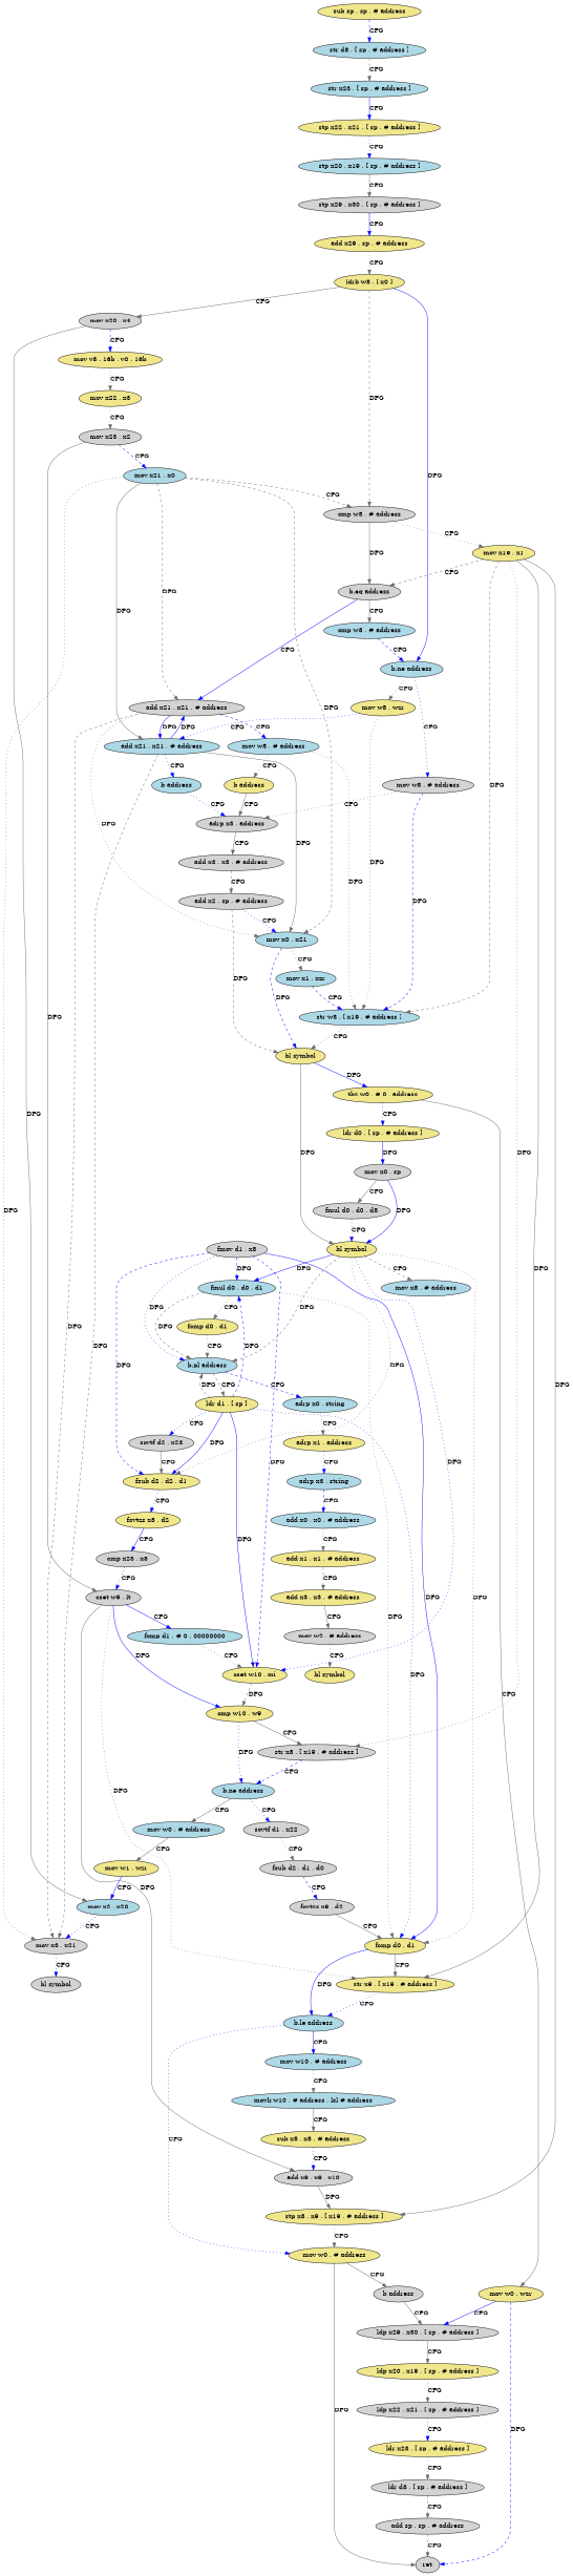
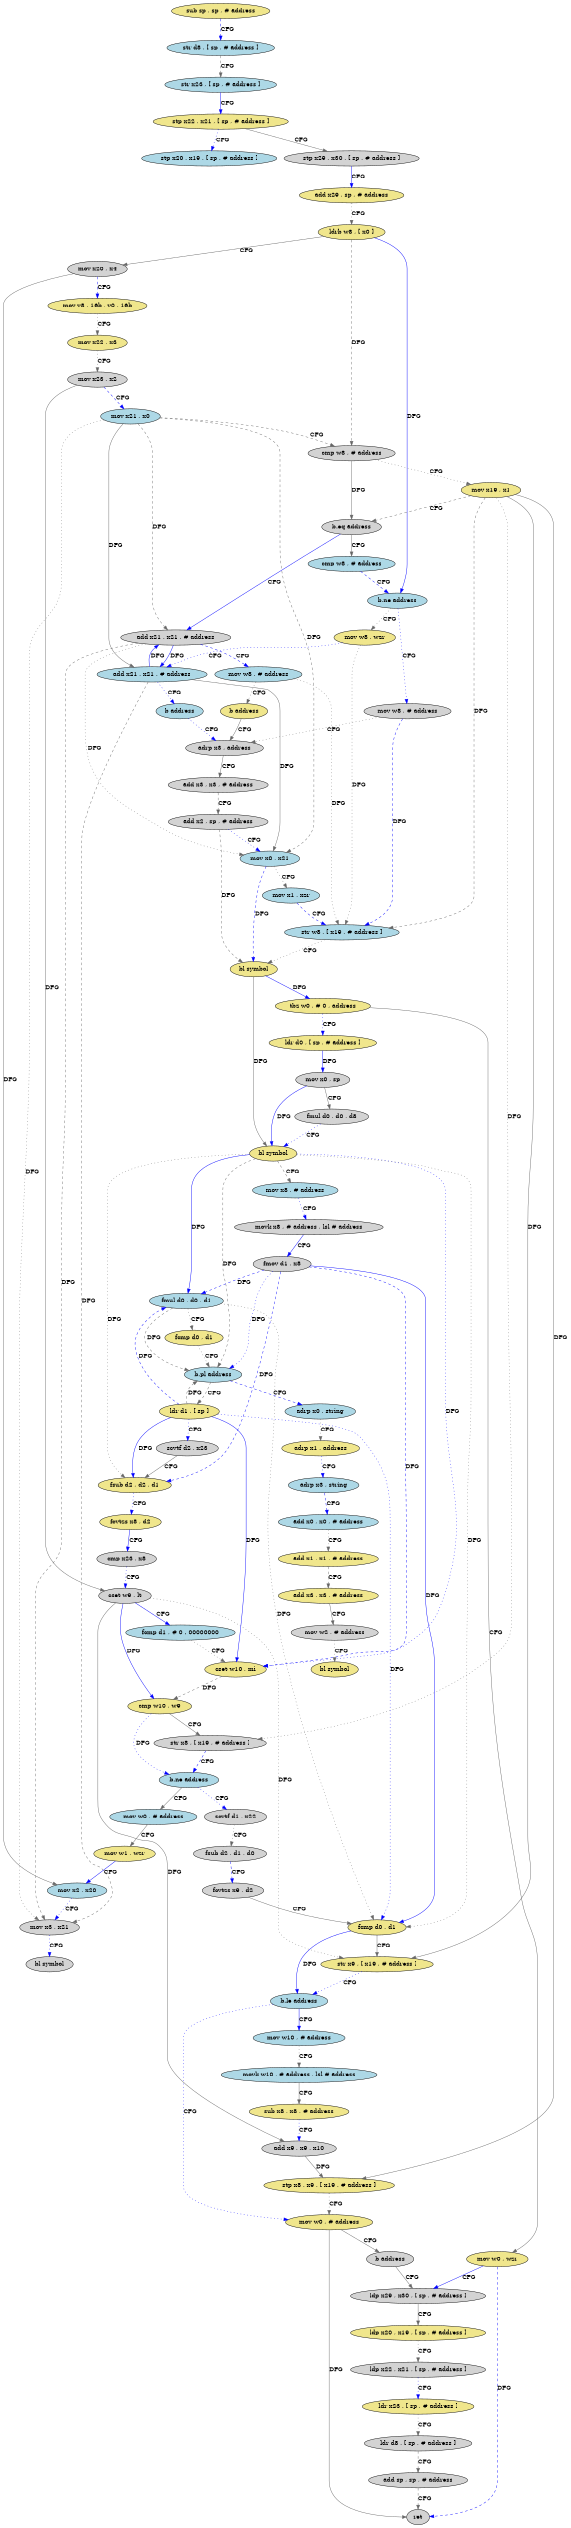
  digraph {
    node [fillcolor=khaki style=filled]
    edge [color=gray40 style=dotted]
    n1 [label="sub sp , sp , # address"]
    n2 [fillcolor=lightblue label="str d8 , [ sp , # address ]"]
    n3 [fillcolor=lightblue label="str x23 , [ sp , # address ]"]
    n4 [label="stp x22 , x21 , [ sp , # address ]"]
    n5 [fillcolor=lightblue label="stp x20 , x19 , [ sp , # address ]"]
    n6 [fillcolor=lightgrey label="stp x29 , x30 , [ sp , # address ]"]
    n7 [label="add x29 , sp , # address"]
    n8 [label="ldrb w8 , [ x0 ]"]
    n9 [fillcolor=lightgrey label="mov x20 , x4"]
    n10 [fillcolor=lightgrey label="cmp w8 , # address"]
    n11 [fillcolor=lightblue label="b.ne address"]
    n12 [label="mov v8 . 16b , v0 . 16b"]
    n13 [fillcolor=lightblue label="mov x2 , x20"]
    n14 [label="mov x19 , x1"]
    n15 [fillcolor=lightgrey label="b.eq address"]
    n16 [fillcolor=lightgrey label="mov w8 , # address"]
    n17 [label="mov w8 , wzr"]
    n18 [label="mov x22 , x3"]
    n19 [fillcolor=lightgrey label="mov x3 , x21"]
    n20 [fillcolor=lightgrey label="mov x23 , x2"]
    n21 [fillcolor=lightblue label="mov x21 , x0"]
    n22 [fillcolor=lightgrey label="cset w9 , lt"]
    n23 [fillcolor=lightgrey label="add x21 , x21 , # address"]
    n24 [fillcolor=lightblue label="mov x0 , x21"]
    n25 [fillcolor=lightblue label="add x21 , x21 , # address"]
    n26 [label="str x9 , [ x19 , # address ]"]
    n27 [fillcolor=lightblue label="fcmp d1 , # 0 . 00000000"]
    n28 [label="cmp w10 , w9"]
    n29 [fillcolor=lightgrey label="add x9 , x9 , x10"]
    n30 [fillcolor=lightblue label="mov w8 , # address"]
    n31 [label="bl symbol"]
    n32 [fillcolor=lightblue label="mov x1 , xzr"]
    n33 [fillcolor=lightblue label="b address"]
    n34 [fillcolor=lightgrey label="bl symbol"]
    n35 [fillcolor=lightblue label="str w8 , [ x19 , # address ]"]
    n36 [fillcolor=lightgrey label="str x8 , [ x19 , # address ]"]
    n37 [label="stp x8 , x9 , [ x19 , # address ]"]
    n38 [fillcolor=lightblue label="cmp w8 , # address"]
    n39 [fillcolor=lightblue label="b.ne address"]
    n40 [fillcolor=lightblue label="b.le address"]
    n41 [label="mov w0 , # address"]
    n42 [label="b address"]
    n43 [fillcolor=lightgrey label="adrp x3 , address"]
    n44 [fillcolor=lightgrey label="add x3 , x3 , # address"]
    n45 [fillcolor=lightgrey label="add x2 , sp , # address"]
    n46 [label="tbz w0 , # 0 , address"]
    n47 [label="bl symbol"]
    n48 [label="mov w0 , wzr"]
    n49 [label="ldr d0 , [ sp , # address ]"]
    n50 [fillcolor=lightblue label="mov x8 , # address"]
    n51 [fillcolor=lightblue label="fmul d0 , d0 , d1"]
    n52 [fillcolor=lightblue label="b.pl address"]
    n53 [label="fsub d2 , d2 , d1"]
    n54 [label="cset w10 , mi"]
    n55 [label="fcmp d0 , d1"]
    n56 [fillcolor=lightgrey label="ldp x29 , x30 , [ sp , # address ]"]
    n57 [fillcolor=lightgrey label=ret]
    n58 [fillcolor=lightgrey label="mov x0 , sp"]
    n59 [label="ldp x20 , x19 , [ sp , # address ]"]
    n60 [fillcolor=lightgrey label="fmul d0 , d0 , d8"]
    n61 [fillcolor=lightgrey label="ldp x22 , x21 , [ sp , # address ]"]
+   n62 [fillcolor=lightgrey label="movk x8 , # address , lsl # address"]
    n63 [label="fcmp d0 , d1"]
    n64 [fillcolor=lightblue label="adrp x0 , string"]
    n65 [label="ldr d1 , [ sp ]"]
    n66 [label="fcvtzs x8 , d2"]
    n67 [fillcolor=lightgrey label="fmov d1 , x8"]
    n68 [label="adrp x1 , address"]
    n69 [fillcolor=lightgrey label="scvtf d2 , x23"]
    n70 [fillcolor=lightblue label="adrp x3 , string"]
    n71 [fillcolor=lightblue label="add x0 , x0 , # address"]
    n72 [label="add x1 , x1 , # address"]
    n73 [label="add x3 , x3 , # address"]
    n74 [fillcolor=lightgrey label="mov w2 , # address"]
    n75 [label="bl symbol"]
    n76 [fillcolor=lightgrey label="cmp x23 , x8"]
    n77 [fillcolor=lightblue label="mov w0 , # address"]
    n78 [fillcolor=lightgrey label="scvtf d1 , x22"]
    n79 [label="mov w1 , wzr"]
    n80 [fillcolor=lightgrey label="fsub d2 , d1 , d0"]
    n81 [fillcolor=lightgrey label="fcvtzs x9 , d2"]
    n82 [fillcolor=lightblue label="mov w10 , # address"]
    n83 [fillcolor=lightgrey label="b address"]
    n84 [fillcolor=lightblue label="movk w10 , # address , lsl # address"]
    n85 [label="sub x8 , x8 , # address"]
    n86 [label="ldr x23 , [ sp , # address ]"]
    n87 [fillcolor=lightgrey label="ldr d8 , [ sp , # address ]"]
    n88 [fillcolor=lightgrey label="add sp , sp , # address"]
    n1 -> n2 [color=blue label=CFG style=dashed]
    n2 -> n3 [label=CFG style=dashed]
    n3 -> n4 [color=blue label=CFG style=solid]
    n4 -> n5 [color=blue label=CFG]
-   n5 -> n6 [label=CFG style=solid]
+   n4 -> n6 [label=CFG style=solid]
    n6 -> n7 [color=blue label=CFG style=solid]
    n7 -> n8 [label=CFG]
    n8 -> n9 [label=CFG style=solid]
    n8 -> n10 [label=DFG style=dashed]
    n8 -> n11 [color=blue label=DFG style=solid]
    n9 -> n12 [color=blue label=CFG style=dashed]
    n9 -> n13 [label=DFG style=solid]
    n10 -> n14 [label=CFG]
    n10 -> n15 [label=DFG style=solid]
    n11 -> n16 [color=blue label=CFG]
    n11 -> n17 [label=CFG]
    n12 -> n18 [label=CFG]
    n13 -> n19 [color=blue label=CFG]
    n14 -> n15 [label=CFG style=dashed]
    n14 -> n26 [label=DFG style=solid]
    n14 -> n35 [label=DFG style=dashed]
    n14 -> n36 [label=DFG]
    n14 -> n37 [label=DFG style=solid]
    n15 -> n23 [color=blue label=CFG style=solid]
    n15 -> n38 [label=CFG style=solid]
    n16 -> n35 [color=blue label=DFG style=dashed]
    n16 -> n43 [label=CFG]
    n17 -> n25 [color=blue label=CFG]
    n17 -> n35 [label=DFG]
    n18 -> n20 [label=CFG]
    n19 -> n34 [color=blue label=CFG]
    n20 -> n21 [color=blue label=CFG style=dashed]
    n20 -> n22 [label=DFG style=solid]
    n21 -> n10 [label=CFG style=dashed]
    n21 -> n19 [label=DFG]
    n21 -> n23 [label=DFG style=dashed]
    n21 -> n24 [label=DFG style=dashed]
    n21 -> n25 [label=DFG style=solid]
    n22 -> n26 [label=DFG]
    n22 -> n27 [color=blue label=CFG style=solid]
    n22 -> n28 [color=blue label=DFG style=solid]
    n22 -> n29 [label=DFG style=solid]
    n23 -> n19 [label=DFG style=dashed]
    n23 -> n24 [label=DFG]
    n23 -> n25 [color=blue label=DFG style=solid]
    n23 -> n30 [color=blue label=CFG style=dashed]
    n24 -> n31 [color=blue label=DFG style=dashed]
    n24 -> n32 [label=CFG]
    n25 -> n19 [label=DFG style=dashed]
    n25 -> n23 [color=blue label=DFG style=solid]
    n25 -> n24 [label=DFG style=solid]
    n25 -> n33 [color=blue label=CFG]
    n26 -> n40 [color=blue label=CFG]
    n27 -> n54 [label=CFG]
    n28 -> n36 [label=CFG style=solid]
    n28 -> n39 [color=blue label=DFG]
    n29 -> n37 [label=DFG style=solid]
    n30 -> n35 [label=DFG]
    n30 -> n42 [label=CFG]
    n31 -> n46 [color=blue label=DFG style=solid]
    n31 -> n47 [label=DFG style=solid]
    n32 -> n35 [color=blue label=CFG style=dashed]
    n33 -> n43 [color=blue label=CFG]
    n35 -> n31 [label=CFG]
    n36 -> n39 [color=blue label=CFG style=dashed]
    n37 -> n41 [label=CFG]
    n38 -> n11 [color=blue label=CFG style=dashed]
    n39 -> n77 [label=CFG style=solid]
    n39 -> n78 [color=blue label=CFG]
    n40 -> n41 [color=blue label=CFG]
    n40 -> n82 [color=blue label=CFG style=solid]
    n41 -> n57 [label=DFG style=solid]
    n41 -> n83 [label=CFG style=solid]
    n42 -> n43 [label=CFG style=solid]
    n43 -> n44 [label=CFG style=solid]
    n44 -> n45 [label=CFG style=dashed]
    n45 -> n24 [color=blue label=CFG]
    n45 -> n31 [label=DFG style=dashed]
    n46 -> n48 [label=CFG style=solid]
    n46 -> n49 [color=blue label=CFG]
    n47 -> n50 [label=CFG style=dashed]
    n47 -> n51 [color=blue label=DFG style=solid]
    n47 -> n52 [label=DFG style=dashed]
    n47 -> n53 [label=DFG]
    n47 -> n54 [color=blue label=DFG]
    n47 -> n55 [label=DFG]
    n48 -> n56 [color=blue label=CFG style=solid]
    n48 -> n57 [color=blue label=DFG style=dashed]
    n49 -> n58 [color=blue label=DFG style=solid]
+   n50 -> n62 [color=blue label=CFG]
    n51 -> n52 [label=DFG style=dashed]
    n51 -> n55 [label=DFG]
    n51 -> n63 [label=CFG]
    n52 -> n64 [color=blue label=CFG style=dashed]
    n52 -> n65 [label=CFG style=dashed]
    n53 -> n66 [color=blue label=CFG]
    n54 -> n28 [label=DFG style=dashed]
    n55 -> n26 [label=CFG style=solid]
    n55 -> n40 [color=blue label=DFG style=solid]
    n56 -> n59 [label=CFG style=solid]
    n58 -> n47 [color=blue label=DFG style=solid]
    n58 -> n60 [label=CFG style=solid]
    n59 -> n61 [label=CFG]
    n60 -> n47 [color=blue label=CFG]
    n61 -> n86 [color=blue label=CFG]
+   n62 -> n67 [color=blue label=CFG style=solid]
    n63 -> n52 [label=CFG]
    n64 -> n68 [label=CFG]
    n65 -> n51 [color=blue label=DFG style=dashed]
    n65 -> n52 [label=DFG style=dashed]
    n65 -> n53 [color=blue label=DFG style=solid]
    n65 -> n54 [color=blue label=DFG style=solid]
    n65 -> n55 [color=blue label=DFG]
    n65 -> n69 [color=blue label=CFG]
    n66 -> n76 [color=blue label=CFG style=solid]
    n67 -> n51 [color=blue label=DFG style=dashed]
    n67 -> n52 [color=blue label=DFG]
    n67 -> n53 [color=blue label=DFG style=dashed]
    n67 -> n54 [color=blue label=DFG style=dashed]
    n67 -> n55 [color=blue label=DFG style=solid]
    n68 -> n70 [color=blue label=CFG]
    n69 -> n53 [label=CFG style=solid]
    n70 -> n71 [color=blue label=CFG style=dashed]
    n71 -> n72 [label=CFG]
    n72 -> n73 [label=CFG style=dashed]
    n73 -> n74 [label=CFG style=solid]
    n74 -> n75 [label=CFG]
    n76 -> n22 [color=blue label=CFG]
    n77 -> n79 [label=CFG style=solid]
    n78 -> n80 [label=CFG]
    n79 -> n13 [color=blue label=CFG style=solid]
    n80 -> n81 [color=blue label=CFG style=dashed]
    n81 -> n55 [label=CFG style=solid]
    n82 -> n84 [label=CFG]
    n83 -> n56 [label=CFG style=solid]
    n84 -> n85 [label=CFG style=solid]
    n85 -> n29 [color=blue label=CFG]
    n86 -> n87 [label=CFG]
    n87 -> n88 [label=CFG style=dashed]
    n88 -> n57 [label=CFG style=dashed]
  }
